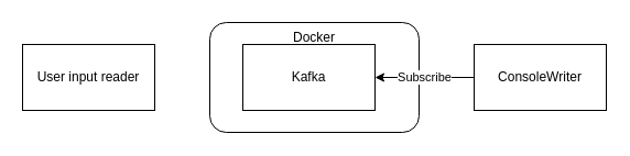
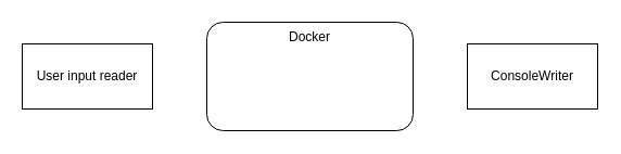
  <mxCell id="0" />
  <mxCell id="1" parent="0" />
  <mxCell id="2" value="User input reader" style="rounded=0;whiteSpace=wrap;html=1;" vertex="1" parent="1"><mxGeometry x="20" y="40" width="120" height="60" as="geometry" /></mxCell>
  <mxCell id="3" value="Docker" style="rounded=1;whiteSpace=wrap;html=1;verticalAlign=top;" vertex="1" parent="1"><mxGeometry x="190" y="20" width="190" height="100" as="geometry" /></mxCell>
- <mxCell id="4" value="Kafka" style="rounded=0;whiteSpace=wrap;html=1;" vertex="1" parent="1"><mxGeometry x="220" y="40" width="120" height="60" as="geometry" /></mxCell>
- <mxCell id="5" value="Subscribe" style="edgeStyle=orthogonalEdgeStyle;rounded=0;orthogonalLoop=1;jettySize=auto;html=1;" edge="1" parent="1" source="6" target="4"><mxGeometry relative="1" as="geometry" /></mxCell>
  <mxCell id="6" value="ConsoleWriter" style="rounded=0;whiteSpace=wrap;html=1;" vertex="1" parent="1"><mxGeometry x="430" y="40" width="120" height="60" as="geometry" /></mxCell>
